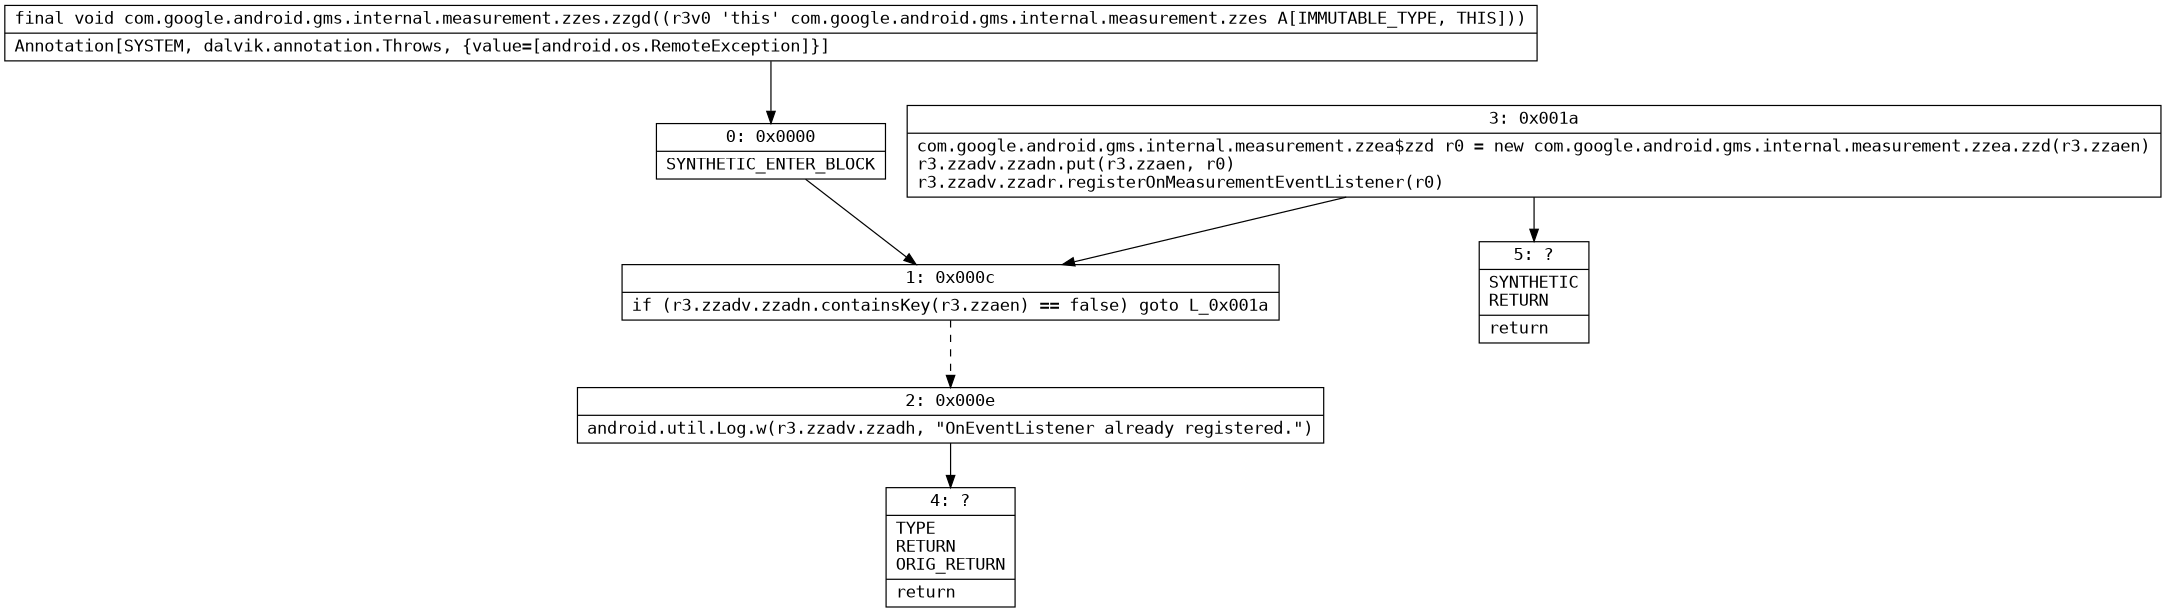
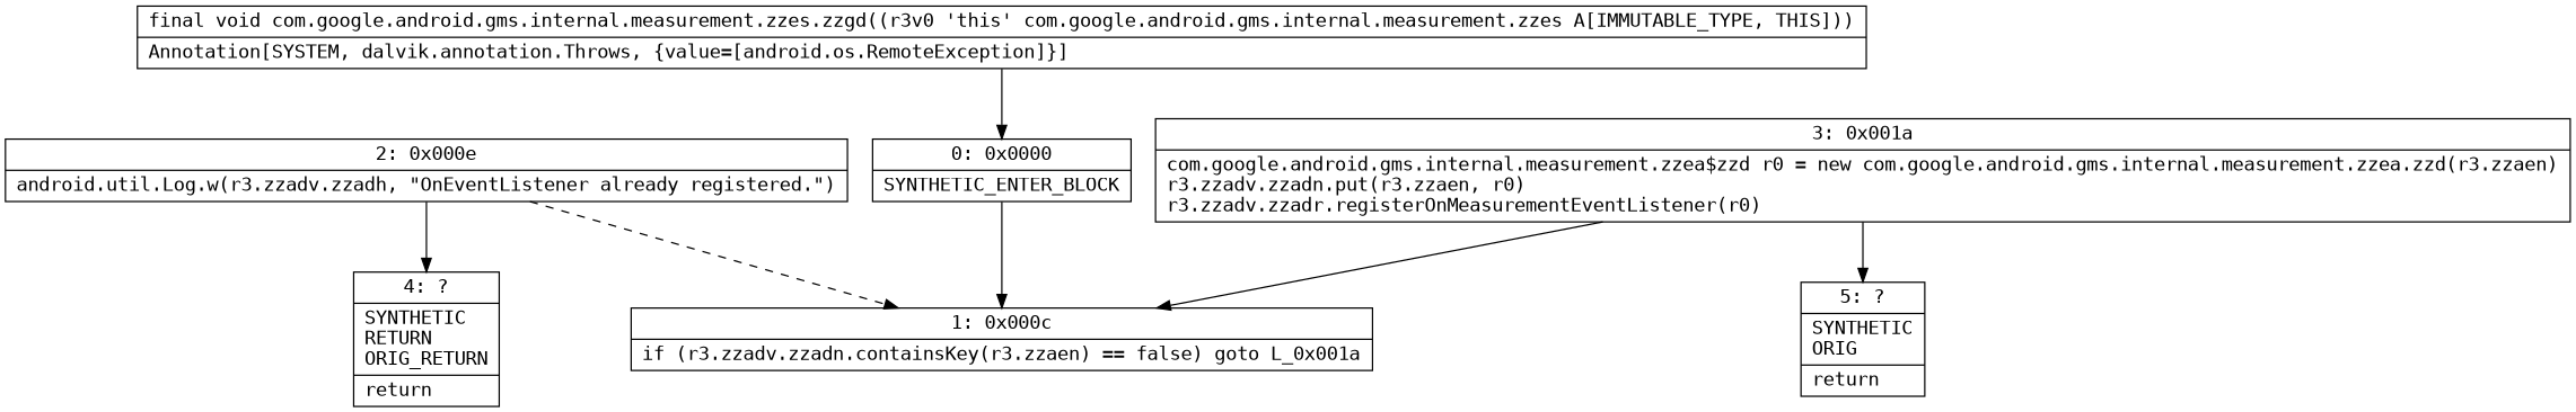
  digraph {
    fontname="DejaVu Sans Mono"
    node [fontname="DejaVu Sans Mono" shape=record]
    edge [fontname="DejaVu Sans Mono"]
    n1 [label="{0\:\ 0x0000|SYNTHETIC_ENTER_BLOCK\l}"]
    n2 [label="{1\:\ 0x000c|if (r3.zzadv.zzadn.containsKey(r3.zzaen) == false) goto L_0x001a\l}"]
    n3 [label="{2\:\ 0x000e|android.util.Log.w(r3.zzadv.zzadh, \"OnEventListener already registered.\")\l}"]
-   n4 [label="{4\:\ ?|TYPE\lRETURN\lORIG_RETURN\l|return\l}"]
+   n4 [label="{4\:\ ?|SYNTHETIC\lRETURN\lORIG_RETURN\l|return\l}"]
    n5 [label="{3\:\ 0x001a|com.google.android.gms.internal.measurement.zzea$zzd r0 = new com.google.android.gms.internal.measurement.zzea.zzd(r3.zzaen)\lr3.zzadv.zzadn.put(r3.zzaen, r0)\lr3.zzadv.zzadr.registerOnMeasurementEventListener(r0)\l}"]
-   n6 [label="{5\:\ ?|SYNTHETIC\lRETURN\l|return\l}"]
+   n6 [label="{5\:\ ?|SYNTHETIC\lORIG\l|return\l}"]
    n7 [label="{final void com.google.android.gms.internal.measurement.zzes.zzgd((r3v0 'this' com.google.android.gms.internal.measurement.zzes A[IMMUTABLE_TYPE, THIS]))  | Annotation[SYSTEM, dalvik.annotation.Throws, \{value=[android.os.RemoteException]\}]\l}"]
    n1 -> n2
-   n2 -> n3 [style=dashed]
+   n3 -> n2 [style=dashed]
    n3 -> n4
    n5 -> n2
    n5 -> n6
    n7 -> n1
  }
